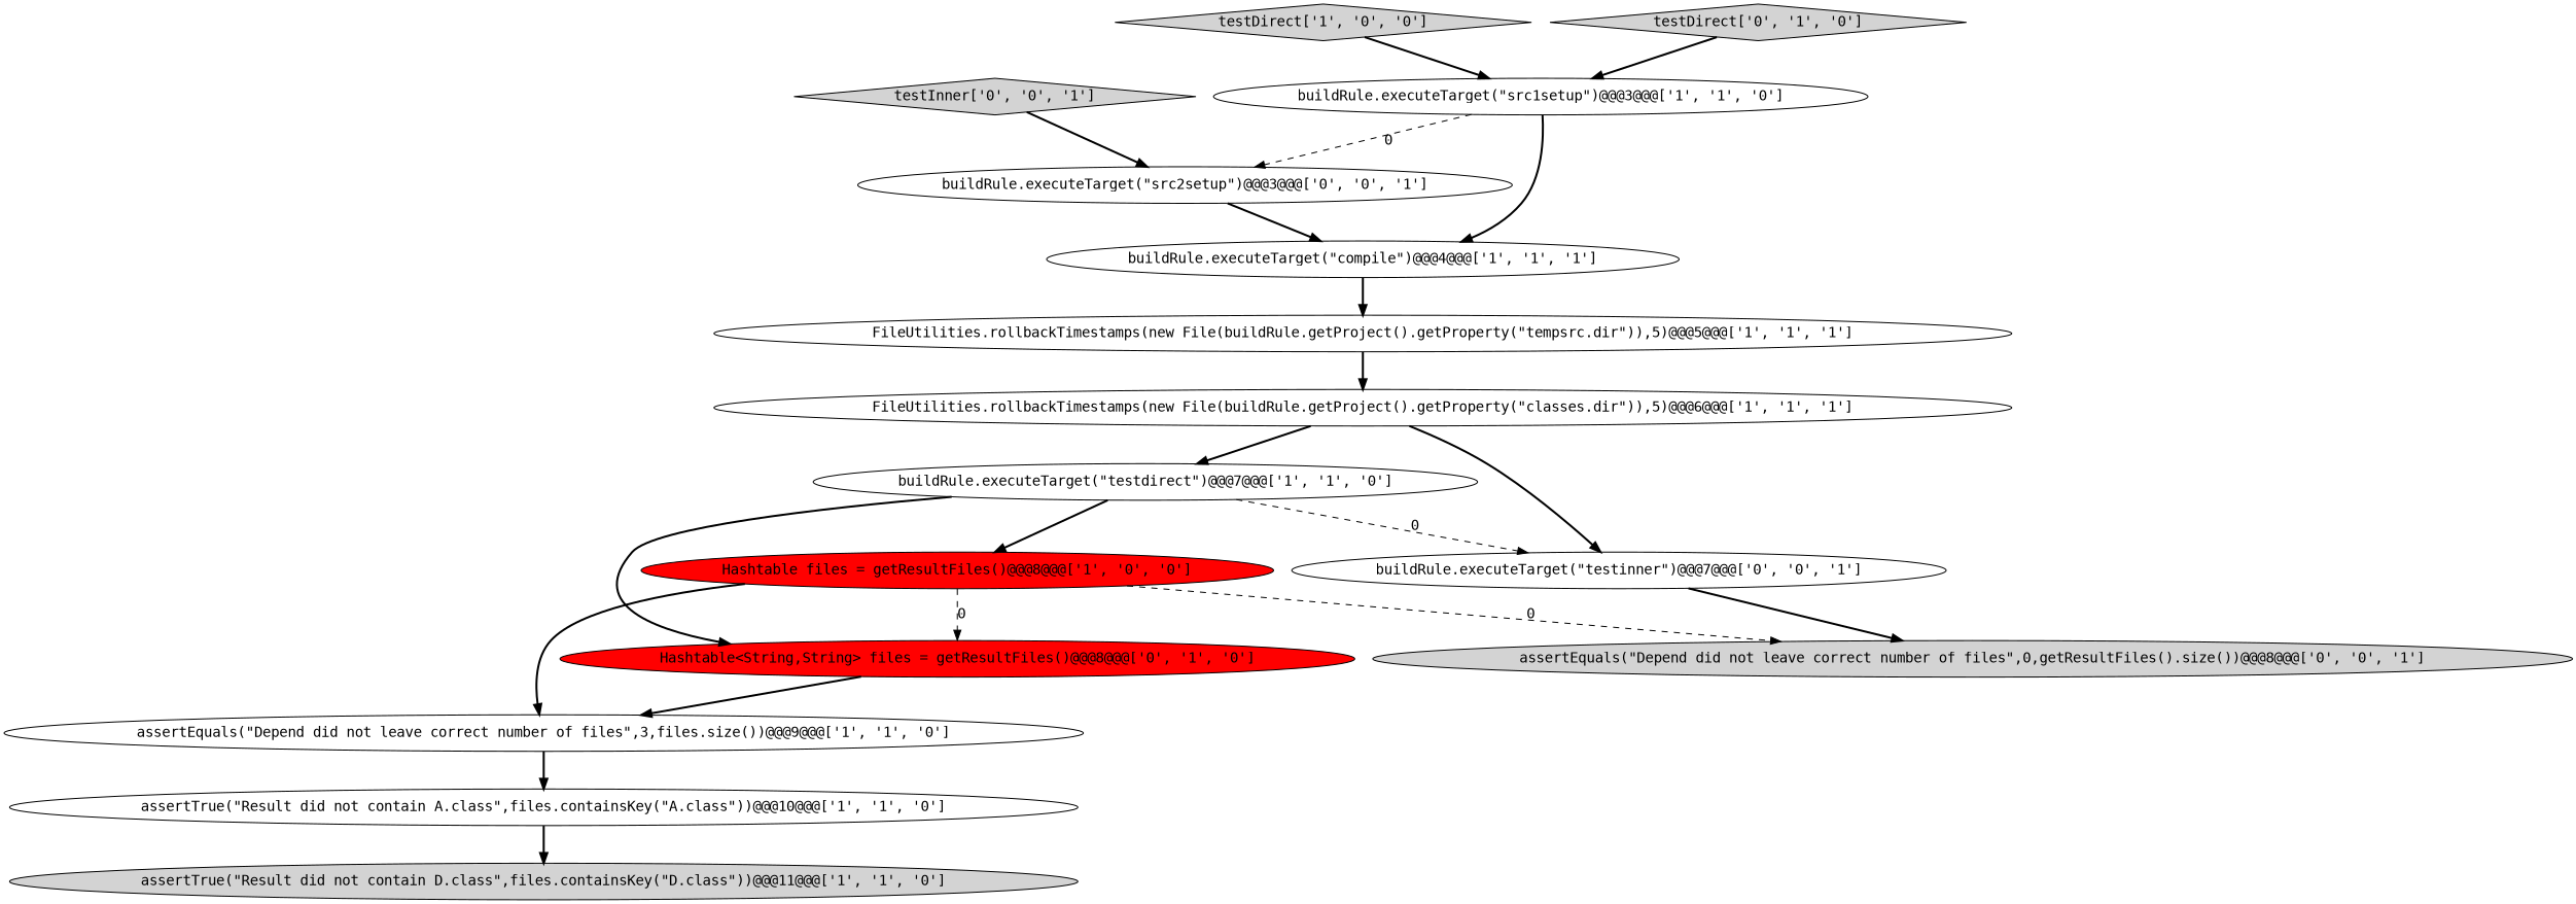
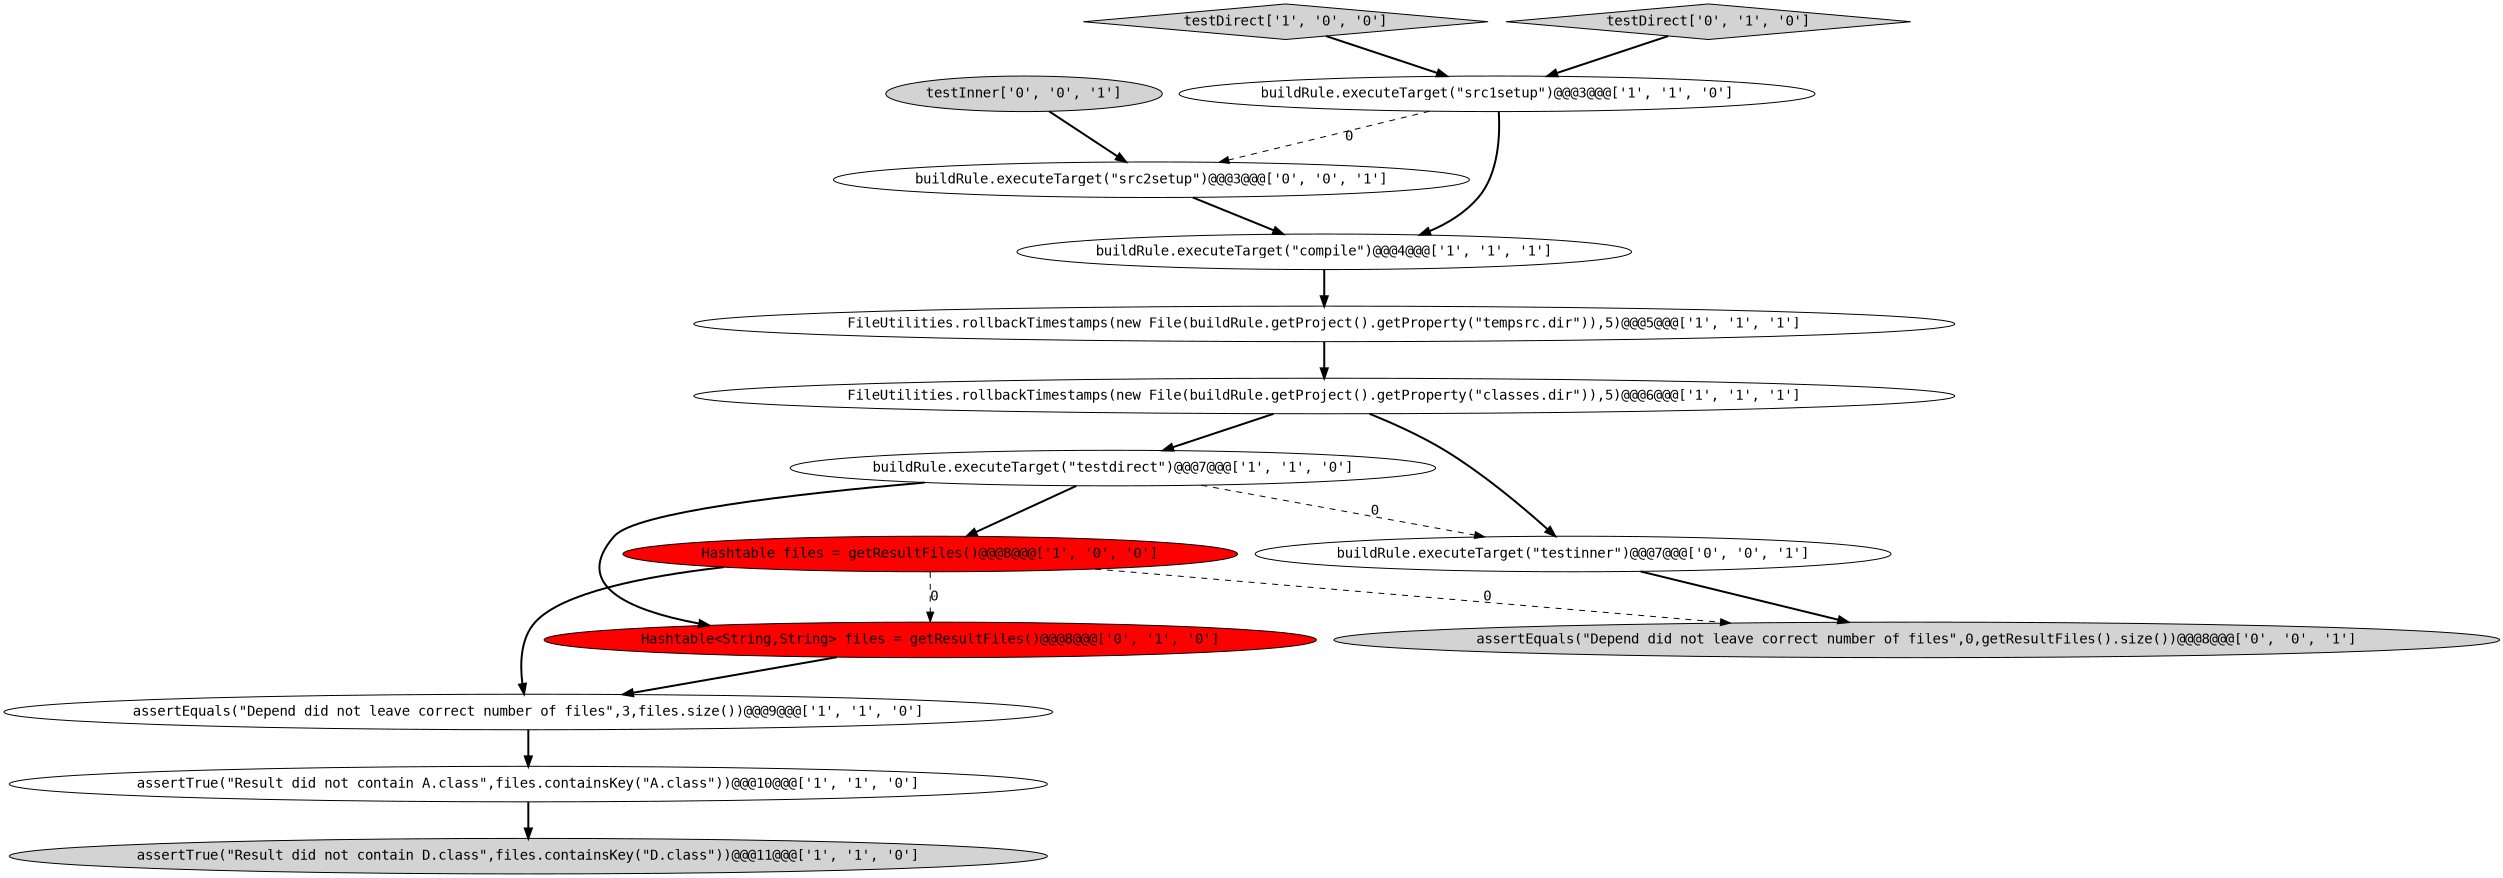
  digraph {
    fontname="DejaVu Sans Mono"
    node [fillcolor=white shape=ellipse style=filled fontname="DejaVu Sans Mono"]
    edge [style=bold fontname="DejaVu Sans Mono"]
    n1 [label="buildRule.executeTarget(\"testinner\")@@@7@@@['0', '0', '1']"]
    n2 [fillcolor=lightgray label="assertEquals(\"Depend did not leave correct number of files\",0,getResultFiles().size())@@@8@@@['0', '0', '1']"]
    n3 [label="buildRule.executeTarget(\"testdirect\")@@@7@@@['1', '1', '0']"]
    n4 [fillcolor=red label="Hashtable files = getResultFiles()@@@8@@@['1', '0', '0']"]
    n5 [fillcolor=red label="Hashtable<String,String> files = getResultFiles()@@@8@@@['0', '1', '0']"]
    n6 [fillcolor=lightgray label="assertTrue(\"Result did not contain D.class\",files.containsKey(\"D.class\"))@@@11@@@['1', '1', '0']"]
    n7 [label="assertEquals(\"Depend did not leave correct number of files\",3,files.size())@@@9@@@['1', '1', '0']"]
    n8 [label="buildRule.executeTarget(\"src2setup\")@@@3@@@['0', '0', '1']"]
    n9 [label="buildRule.executeTarget(\"compile\")@@@4@@@['1', '1', '1']"]
-   n10 [fillcolor=lightgray label="testInner['0', '0', '1']" shape=diamond]
+   n10 [fillcolor=lightgray label="testInner['0', '0', '1']"]
    n11 [fillcolor=lightgray label="testDirect['1', '0', '0']" shape=diamond]
    n12 [label="buildRule.executeTarget(\"src1setup\")@@@3@@@['1', '1', '0']"]
    n13 [label="FileUtilities.rollbackTimestamps(new File(buildRule.getProject().getProperty(\"tempsrc.dir\")),5)@@@5@@@['1', '1', '1']"]
    n14 [label="FileUtilities.rollbackTimestamps(new File(buildRule.getProject().getProperty(\"classes.dir\")),5)@@@6@@@['1', '1', '1']"]
    n15 [fillcolor=lightgray label="testDirect['0', '1', '0']" shape=diamond]
    n16 [label="assertTrue(\"Result did not contain A.class\",files.containsKey(\"A.class\"))@@@10@@@['1', '1', '0']"]
    n1 -> n2
    n3 -> n1 [label=0 style=dashed]
    n3 -> n4
    n3 -> n5
    n4 -> n2 [label=0 style=dashed]
    n4 -> n5 [label=0 style=dashed]
    n4 -> n7
    n5 -> n7
    n7 -> n16
    n8 -> n9
    n9 -> n13
    n10 -> n8
    n11 -> n12
    n12 -> n8 [label=0 style=dashed]
    n12 -> n9
    n13 -> n14
    n14 -> n1
    n14 -> n3
    n15 -> n12
    n16 -> n6
  }
